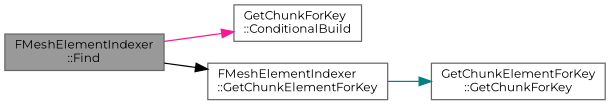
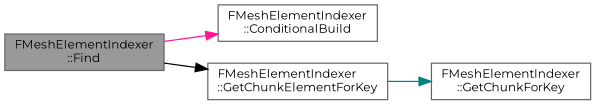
  digraph {
    fontname=Montserrat
    rankdir=LR
    node [color=grey40 fillcolor=white fontname=Montserrat fontsize=10 shape=box style=filled]
    edge [fontname=Montserrat fontsize=10 labelfontname=Helvetica labelfontsize=10 style=solid]
    n1 [color=gray40 fillcolor=grey60 fontcolor=black height=0.2 label="FMeshElementIndexer\l::Find" width=0.4]
-   n2 [height=0.2 label="GetChunkForKey\l::ConditionalBuild" width=0.4]
+   n2 [height=0.2 label="FMeshElementIndexer\l::ConditionalBuild" width=0.4]
    n3 [height=0.2 label="FMeshElementIndexer\l::GetChunkElementForKey" width=0.4]
-   n4 [height=0.2 label="GetChunkElementForKey\l::GetChunkForKey" width=0.4]
+   n4 [height=0.2 label="FMeshElementIndexer\l::GetChunkForKey" width=0.4]
    n1 -> n2 [color=deeppink]
    n1 -> n3 [color=black]
    n3 -> n4 [color=teal]
  }
